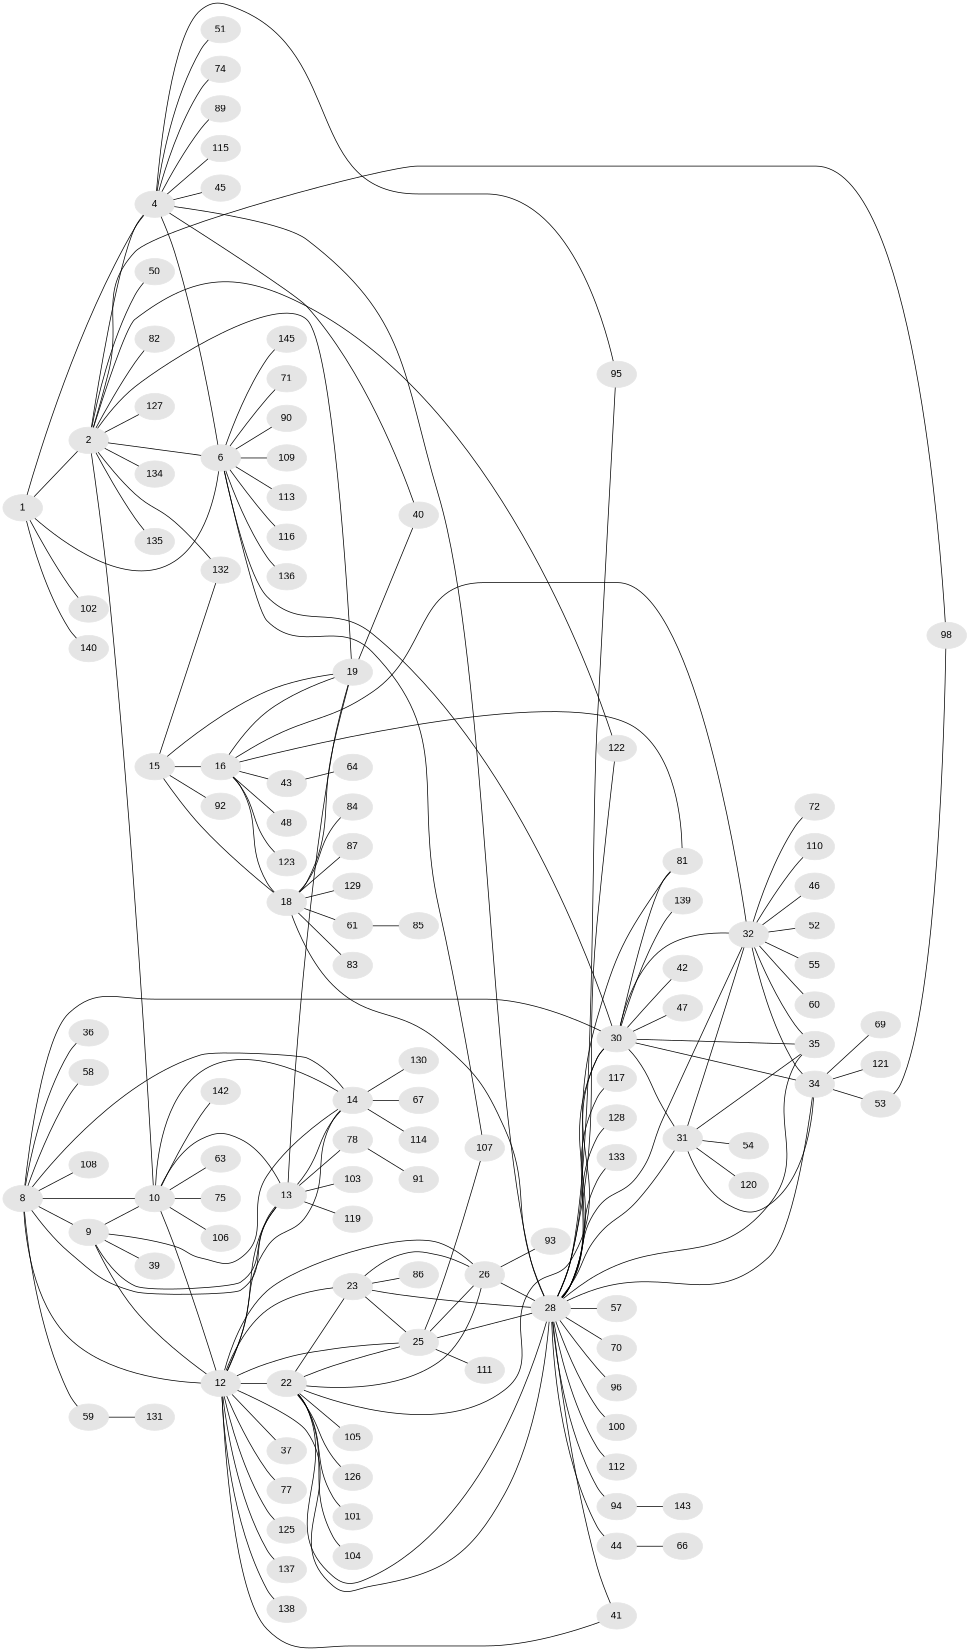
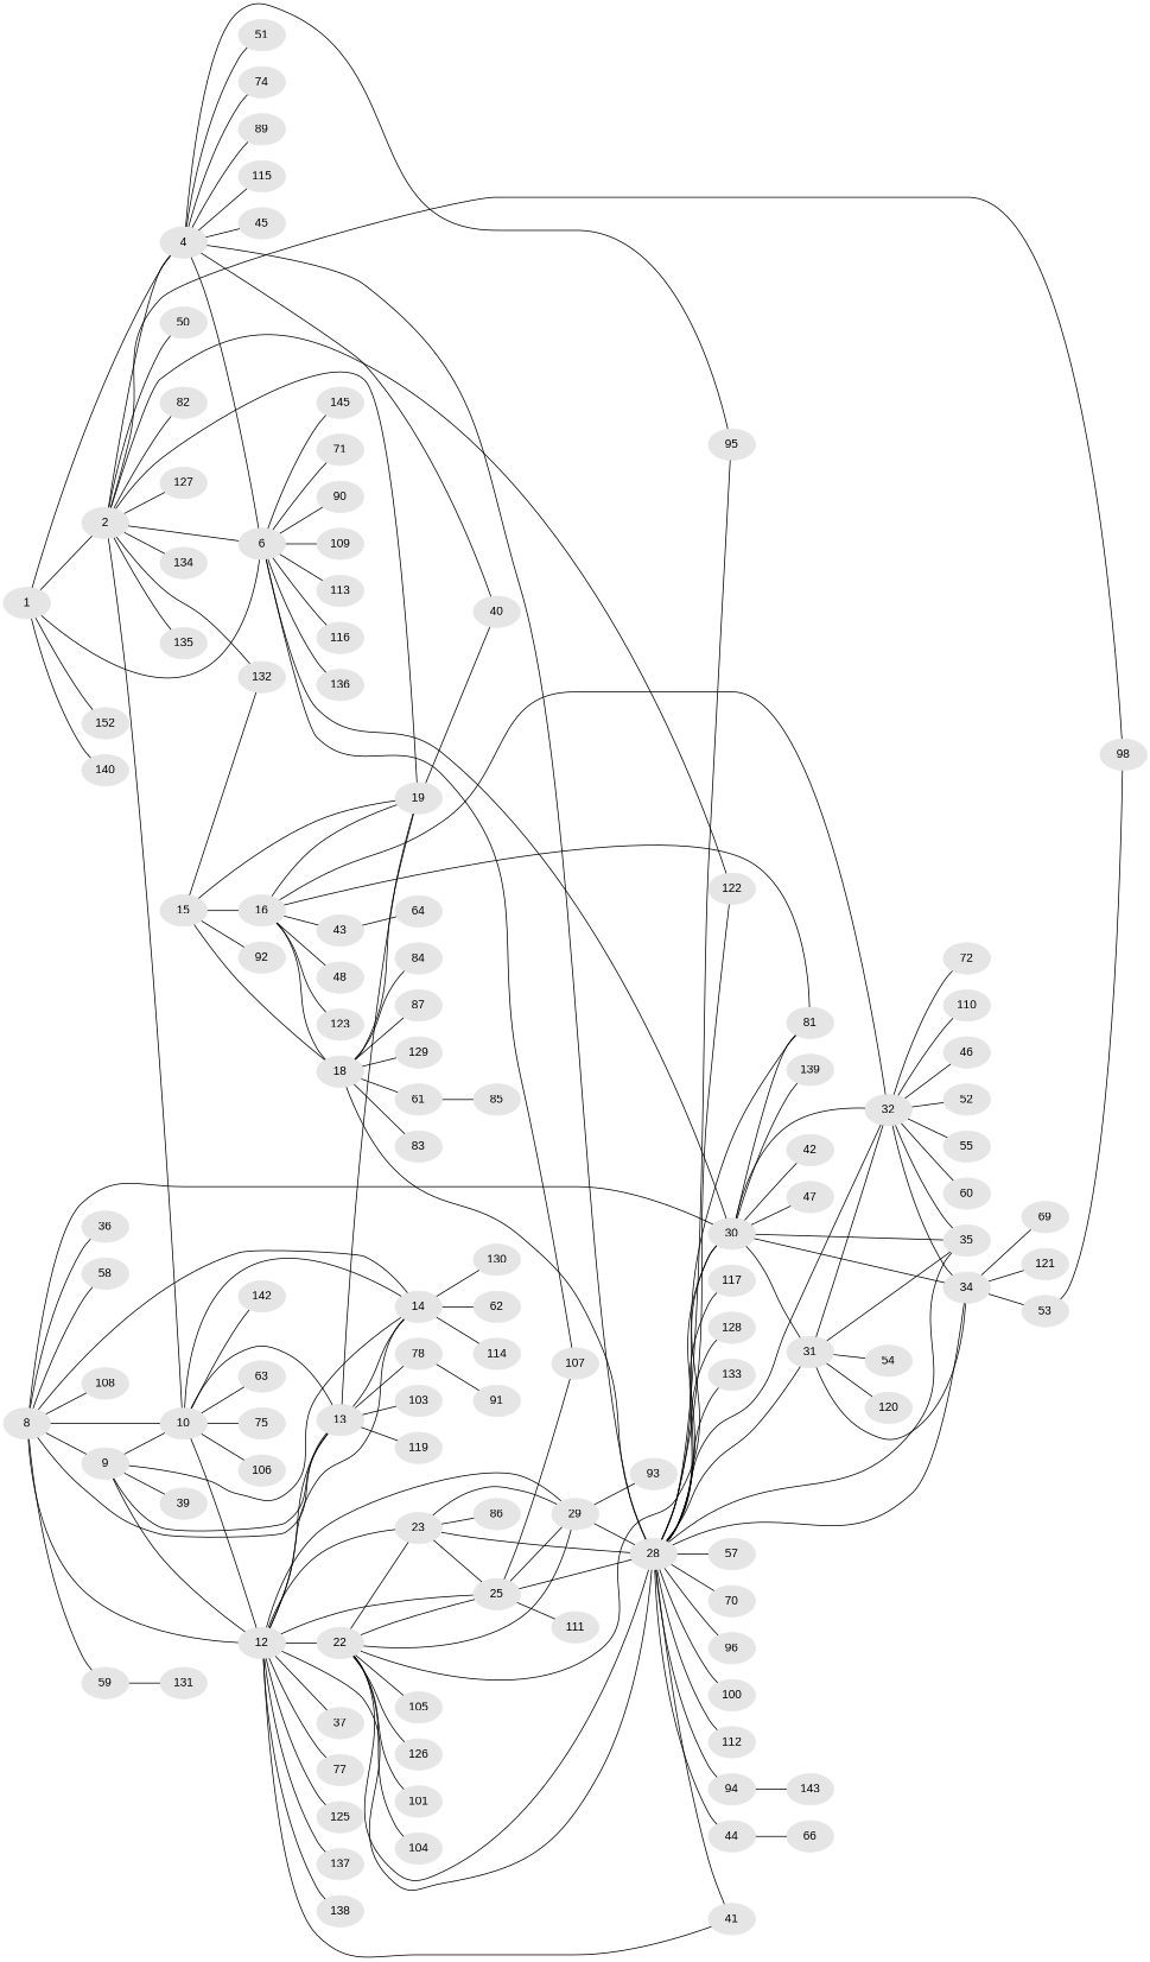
  graph {
    fontname="Liberation Sans"
    rankdir=LR
    node [color=gray90 fontname="Liberation Sans" style=filled]
    edge [fontname="Liberation Sans"]
    1 [super="+5"]
    2 [super="+3"]
    4 [super="+118"]
    6 [super="+7"]
-   102
+   102 [label=152]
    140
    10 [super="+38"]
    19 [super="+20"]
    50
    82
    98
    122
    127
    132
    134 [super="+144"]
    135
    28 [super="+29"]
    40
    45 [super="+65"]
    51
    74
    89
    95
    115
    30 [super="+33"]
    71
    90
    107
    109
    113
    116 [super="+124"]
    136
    145
    12 [super="+24"]
    13 [super="+99"]
    14 [super="+80"]
    63
    75
    106
    142
    41
    32 [super="+49"]
    81 [super="+146"]
    31 [super="+97"]
    34 [super="+141"]
    35
    44
    57
    70
    94
    96
    100
    112
    117
    128
    133
    42
    47
    139
    8 [super="+11"]
    9 [super="+79"]
    36 [super="+56"]
    58
    59
    108
    39
    22 [super="+68"]
    23 [super="+73"]
    25 [super="+27"]
-   26
+   26 [label=29]
    37
    77
    125
    137
    138
    78
    103
    119
-   62 [label=67]
+   62
    114
    130
    131
    101
    104
    105
    126
    86
    111
    93
    91
    16 [super="+17"]
    18 [super="+21"]
    43 [super="+88"]
    48
    123
    15
    92
    61
    83
    84
    87
    129
    46
    52 [super="+67"]
    55
    60
    72
    110
    64
    85
    54
    120
    53
    69
    121
    66
    143
    1 -- 2 [weight=4]
    1 -- 4 [weight=2]
    1 -- 6 [weight=4]
    1 -- 102
    1 -- 140
    2 -- 4 [weight=2]
    2 -- 6 [weight=4]
    2 -- 10
    2 -- 19
    2 -- 50
    2 -- 82
    2 -- 98
    2 -- 122
    2 -- 127
    2 -- 132
    2 -- 134
    2 -- 135
    4 -- 6 [weight=2]
    4 -- 28
    4 -- 40
    4 -- 45
    4 -- 51
    4 -- 74
    4 -- 89
    4 -- 95
    4 -- 115
    6 -- 30
    6 -- 71
    6 -- 90
    6 -- 107
    6 -- 109
    6 -- 113
    6 -- 116
    6 -- 136
    6 -- 145
    10 -- 12
    10 -- 13
    10 -- 14
    10 -- 63
    10 -- 75
    10 -- 106
    10 -- 142
    19 -- 40
    28 -- 122
    28 -- 95
    28 -- 30 [weight=2]
    28 -- 41
    28 -- 32
    28 -- 81
    28 -- 31
    28 -- 34
    28 -- 35
    28 -- 44
    28 -- 57
    28 -- 70
    28 -- 94
    28 -- 96
    28 -- 100
    28 -- 112
    28 -- 117
    28 -- 128
    28 -- 133
    30 -- 32 [weight=2]
    30 -- 81
    30 -- 31 [weight=2]
    30 -- 34 [weight=2]
    30 -- 35 [weight=2]
    30 -- 42
    30 -- 47
    30 -- 139
    12 -- 28
    12 -- 13
    12 -- 14
    12 -- 41
    12 -- 22
    12 -- 23
    12 -- 25 [weight=2]
    12 -- 26
    12 -- 37
    12 -- 77
    12 -- 125
    12 -- 137
    12 -- 138
    13 -- 19
    13 -- 14
    13 -- 78
    13 -- 103
    13 -- 119
    14 -- 62
    14 -- 114
    14 -- 130
    32 -- 34
    32 -- 35
    32 -- 46
    32 -- 52
    32 -- 55
    32 -- 60
    32 -- 72
    32 -- 110
    31 -- 32
    31 -- 34
    31 -- 35
    31 -- 54
    31 -- 120
    34 -- 53
    34 -- 69
    34 -- 121
    44 -- 66
    94 -- 143
    8 -- 10 [weight=2]
    8 -- 30
    8 -- 12 [weight=2]
    8 -- 13 [weight=2]
    8 -- 14 [weight=2]
    8 -- 9 [weight=2]
    8 -- 36
    8 -- 58
    8 -- 59
    8 -- 108
    9 -- 10
    9 -- 12
    9 -- 13
    9 -- 14
    9 -- 39
    59 -- 131
    22 -- 28
    22 -- 30
    22 -- 23
    22 -- 25 [weight=2]
    22 -- 26
    22 -- 101
    22 -- 104
    22 -- 105
    22 -- 126
    23 -- 28
    23 -- 25 [weight=2]
    23 -- 26
    23 -- 86
    25 -- 28 [weight=2]
    25 -- 107
    25 -- 26 [weight=2]
    25 -- 111
    26 -- 28
    26 -- 93
    78 -- 91
    16 -- 19 [weight=4]
    16 -- 32
    16 -- 81
    16 -- 18 [weight=4]
    16 -- 43
    16 -- 48
    16 -- 123
    18 -- 19 [weight=4]
    18 -- 28
    18 -- 61
    18 -- 83
    18 -- 84
    18 -- 87
    18 -- 129
    43 -- 64
    15 -- 19 [weight=2]
    15 -- 132
    15 -- 16 [weight=2]
    15 -- 18 [weight=2]
    15 -- 92
    61 -- 85
    53 -- 98
  }
